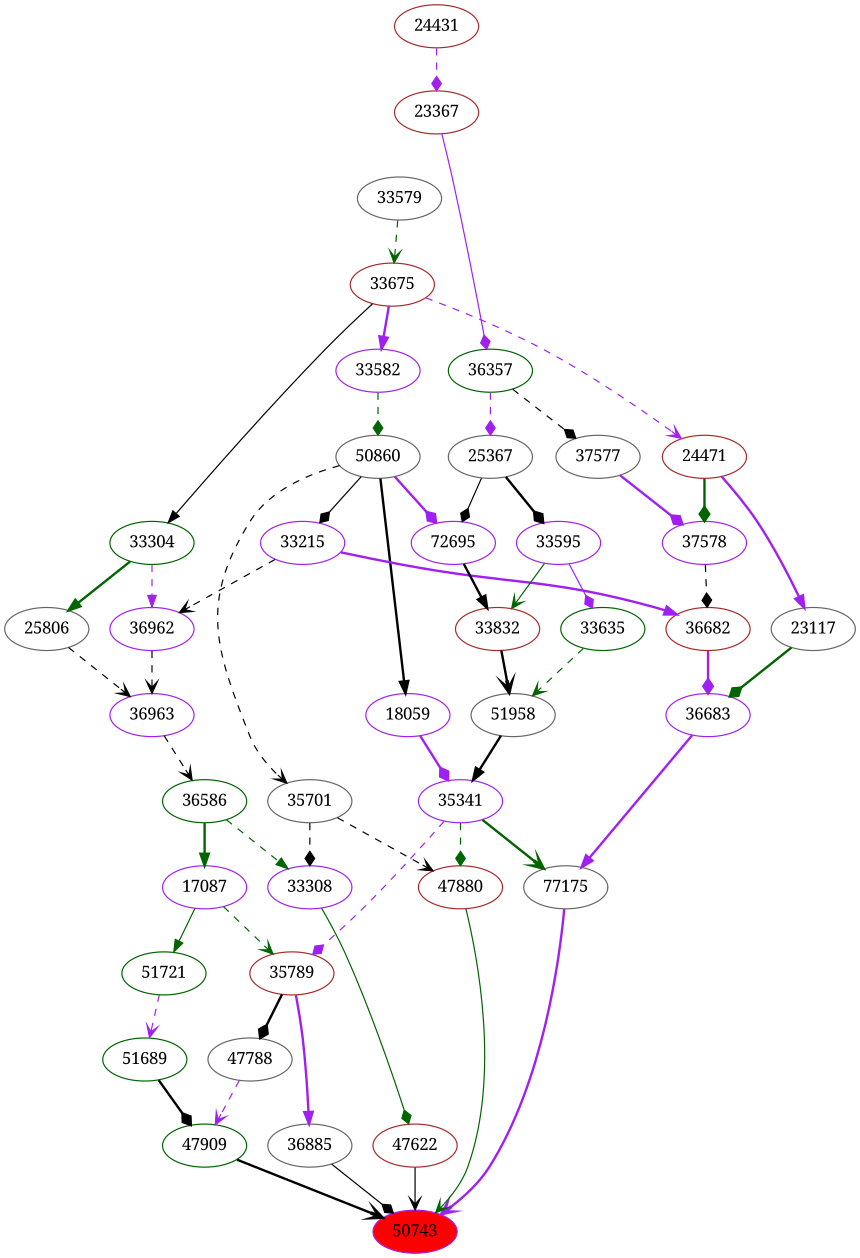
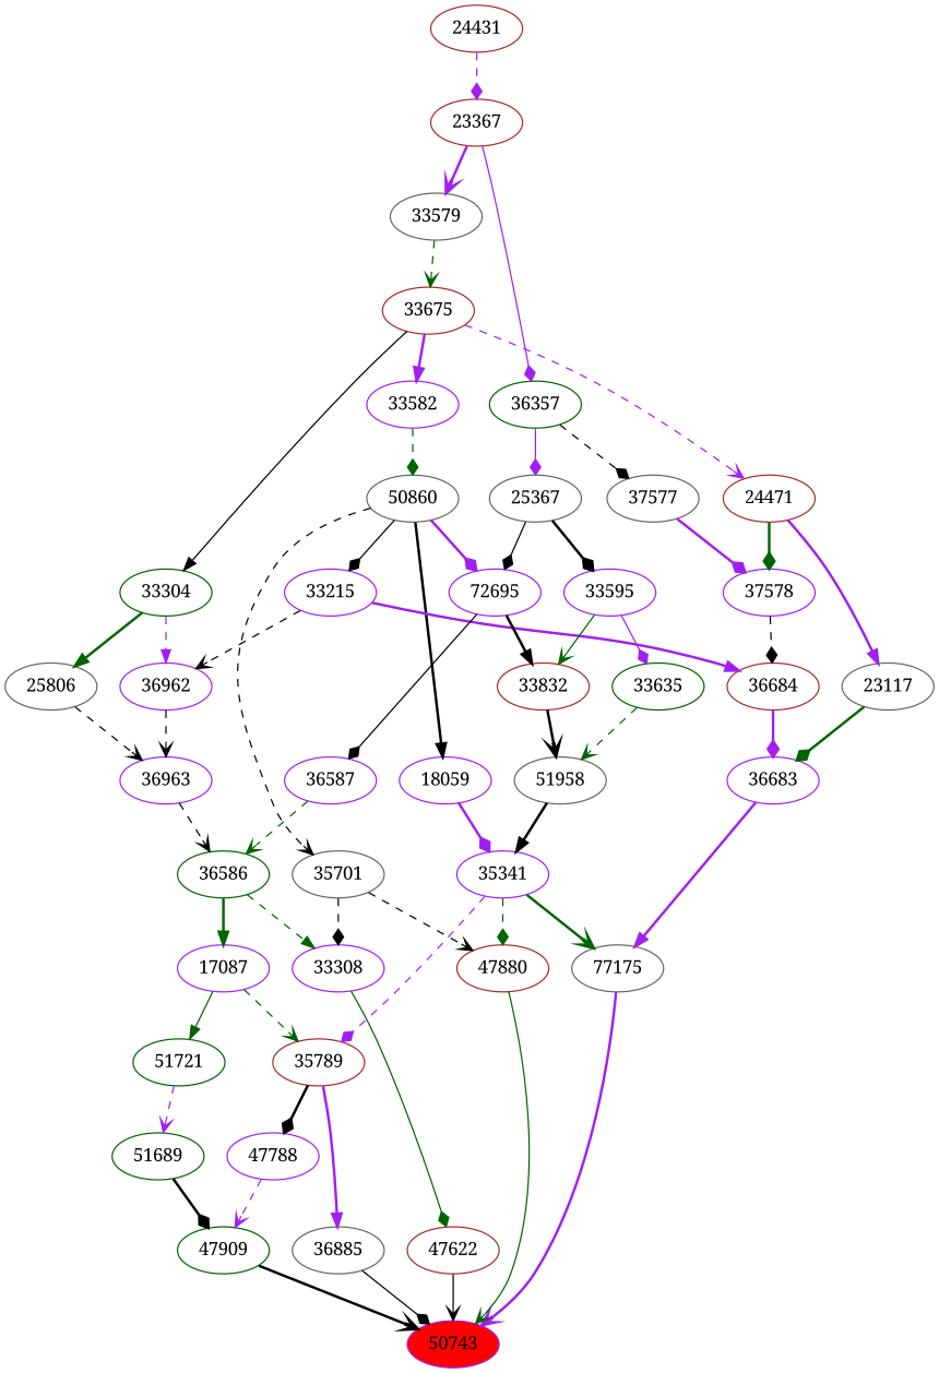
  strict digraph {
    fontname="Noto Serif"
    node [color=purple fontname="Noto Serif"]
    edge [arrowhead=diamond color=black fontname="Noto Serif" style=bold]
    n1 [fillcolor=red label=50743 style=filled]
    n2 [color=gray40 label=36885]
    n3 [color=darkgreen label=47909]
    n4 [color=gray40 label=77175]
    n5 [color=brown label=47880]
    n6 [color=brown label=47622]
    n7 [color=brown label=35789]
-   n8 [color=gray40 label=47788]
+   n8 [label=47788]
    n9 [color=darkgreen label=51689]
    n10 [label=35341]
    n11 [label=36683]
    n12 [color=gray40 label=35701]
    n13 [label=33308]
    n14 [label=17087]
    n15 [color=darkgreen label=51721]
    n16 [color=gray40 label=51958]
    n17 [label=18059]
-   n18 [color=brown label=36682]
+   n18 [color=brown label=36684]
    n19 [color=gray40 label=23117]
    n20 [color=gray40 label=50860]
    n21 [label=33215]
    n22 [label=72695]
    n23 [label=36962]
    n24 [color=brown label=33832]
+   n25 [label=36587]
    n26 [color=darkgreen label=36586]
    n27 [color=darkgreen label=33635]
    n28 [label=36963]
    n29 [label=37578]
    n30 [color=brown label=24471]
    n31 [label=33582]
    n32 [label=33595]
    n33 [color=gray40 label=37577]
    n34 [color=brown label=33675]
    n35 [color=darkgreen label=33304]
    n36 [color=gray40 label=25806]
    n37 [color=gray40 label=25367]
    n38 [color=darkgreen label=36357]
    n39 [color=gray40 label=33579]
    n40 [color=brown label=23367]
    n41 [color=brown label=24431]
    n2 -> n1 [style=solid]
    n3 -> n1 [arrowhead=vee]
    n4 -> n1 [arrowhead=vee color=purple]
    n5 -> n1 [arrowhead=vee color=darkgreen style=solid]
    n6 -> n1 [arrowhead=vee style=solid]
    n7 -> n2 [arrowhead=normal color=purple]
    n7 -> n8
    n8 -> n3 [arrowhead=vee color=purple style=dashed]
    n9 -> n3
    n10 -> n4 [arrowhead=vee color=darkgreen]
    n10 -> n5 [color=darkgreen style=dashed]
    n10 -> n7 [color=purple style=dashed]
    n11 -> n4 [arrowhead=normal color=purple]
    n12 -> n5 [arrowhead=vee style=dashed]
    n12 -> n13 [style=dashed]
    n13 -> n6 [color=darkgreen style=solid]
    n14 -> n7 [arrowhead=vee color=darkgreen style=dashed]
    n14 -> n15 [arrowhead=normal color=darkgreen style=solid]
    n15 -> n9 [arrowhead=vee color=purple style=dashed]
    n16 -> n10 [arrowhead=normal]
    n17 -> n10 [color=purple]
    n18 -> n11 [color=purple]
    n19 -> n11 [color=darkgreen]
    n20 -> n12 [arrowhead=vee style=dashed]
    n20 -> n17 [arrowhead=normal]
    n20 -> n21 [style=solid]
    n20 -> n22 [color=purple]
    n21 -> n18 [arrowhead=normal color=purple]
    n21 -> n23 [arrowhead=vee style=dashed]
    n22 -> n24 [arrowhead=normal]
+   n22 -> n25 [style=solid]
    n23 -> n28 [arrowhead=vee style=dashed]
    n24 -> n16 [arrowhead=vee]
+   n25 -> n26 [arrowhead=vee color=darkgreen style=dashed]
    n26 -> n13 [arrowhead=normal color=darkgreen style=dashed]
    n26 -> n14 [arrowhead=normal color=darkgreen]
    n27 -> n16 [arrowhead=vee color=darkgreen style=dashed]
    n28 -> n26 [arrowhead=vee style=dashed]
    n29 -> n18 [style=dashed]
    n30 -> n19 [arrowhead=normal color=purple]
    n30 -> n29 [color=darkgreen]
    n31 -> n20 [color=darkgreen style=dashed]
    n32 -> n24 [arrowhead=vee color=darkgreen style=solid]
    n32 -> n27 [color=purple style=solid]
    n33 -> n29 [color=purple]
    n34 -> n30 [arrowhead=vee color=purple style=dashed]
    n34 -> n31 [arrowhead=normal color=purple]
    n34 -> n35 [arrowhead=normal style=solid]
    n35 -> n23 [arrowhead=normal color=purple style=dashed]
    n35 -> n36 [arrowhead=normal color=darkgreen]
    n36 -> n28 [arrowhead=vee style=dashed]
    n37 -> n22 [style=solid]
    n37 -> n32
    n38 -> n33 [style=dashed]
-   n38 -> n37 [color=purple style=dashed]
+   n38 -> n37 [color=purple style=solid]
    n39 -> n34 [arrowhead=vee color=darkgreen style=dashed]
    n40 -> n38 [color=purple style=solid]
+   n40 -> n39 [arrowhead=vee color=purple]
    n41 -> n40 [color=purple style=dashed]
  }
